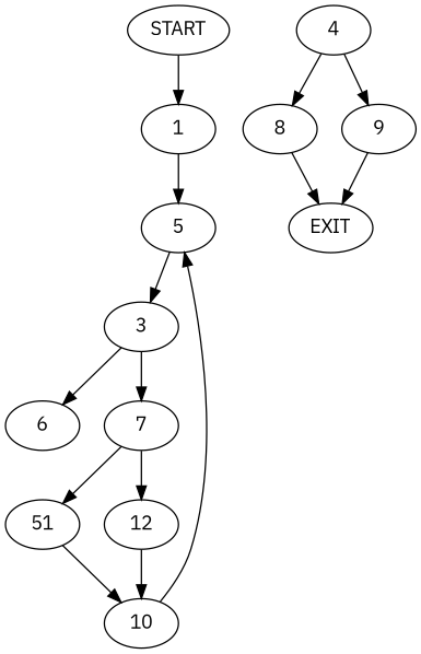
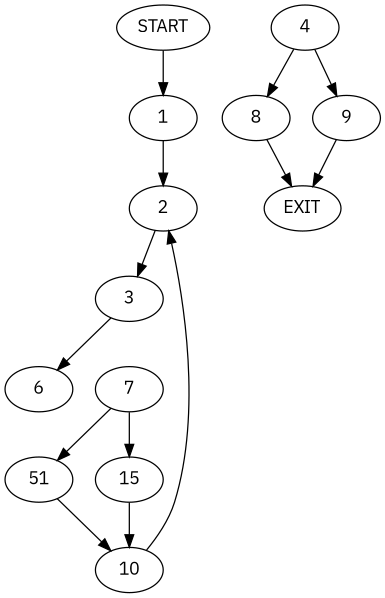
  digraph {
    fontname="IBM Plex Sans"
    node [fontname="IBM Plex Sans"]
    edge [fontname="IBM Plex Sans"]
    n1 [label=START]
    1
-   2 [label=5]
+   2
    n4 [label=EXIT]
    3
    6
    7
    4
    8
    9
    n11 [label=51]
-   12
+   12 [label=15]
    10
    n1 -> 1
    1 -> 2
    2 -> 3
    3 -> 6
-   3 -> 7
    7 -> n11
    7 -> 12
    4 -> 8
    4 -> 9
    8 -> n4
    9 -> n4
    n11 -> 10
    12 -> 10
    10 -> 2
  }
